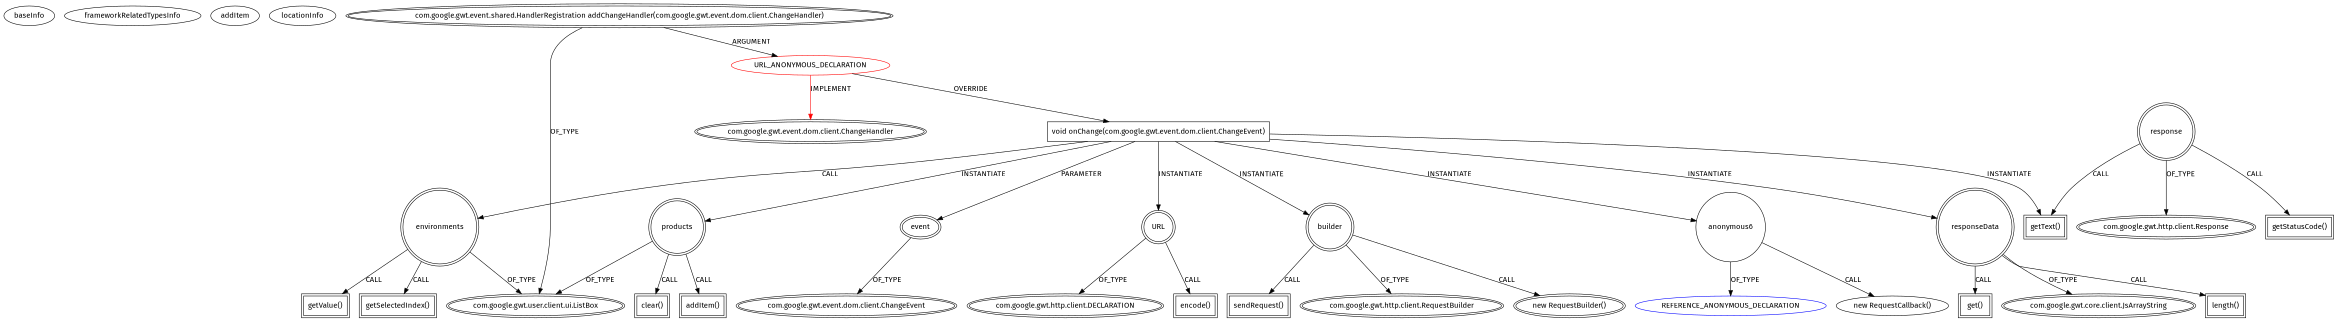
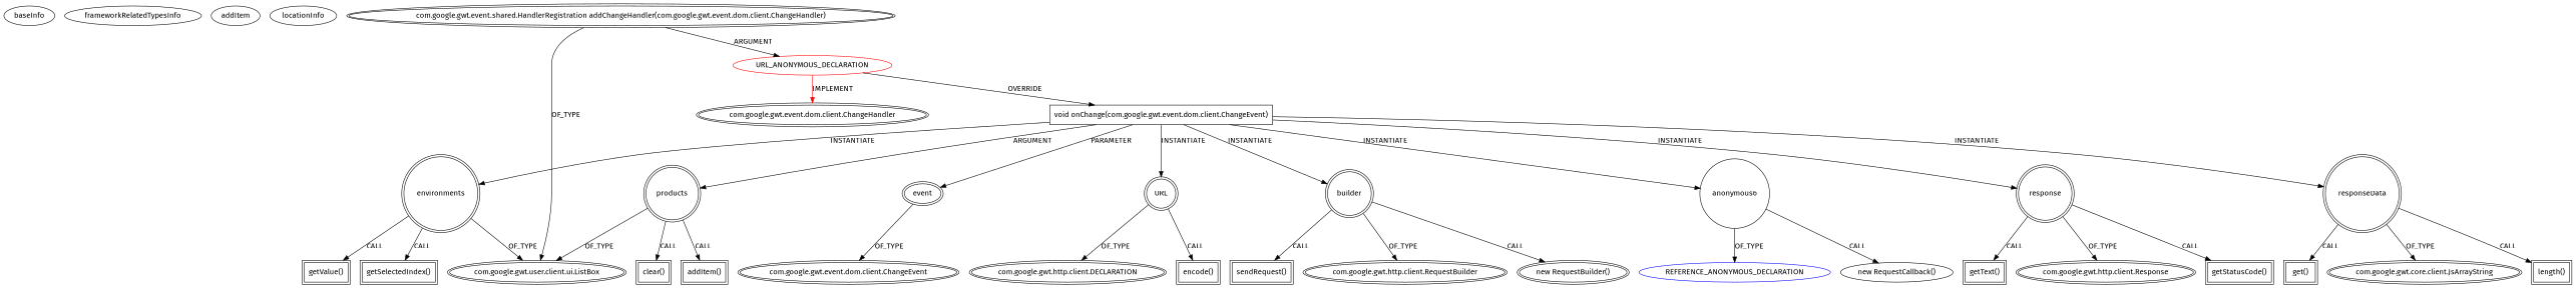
  digraph {
    fontname="Fira Sans"
    node [fontname="Fira Sans" isFrameworkType=true vertexType=INSIDE_CALL peripheries=2]
    edge [fontname="Fira Sans"]
    baseInfo [category=extension_graph graphId=3723 isAnonymous=true possibleRelation=true isFrameworkType="" vertexType="" peripheries=""]
    frameworkRelatedTypesInfo [0="com.google.gwt.event.dom.client.ChangeHandler" isFrameworkType="" vertexType="" peripheries=""]
    n3 [0="3723~OVERRIDING_METHOD_DECLARATION-INSTANTIATION-~com.google.gwt.event.dom.client.ChangeHandler ~com.google.gwt.http.client.RequestCallback ~true~true" label=addItem isFrameworkType="" vertexType="" peripheries=""]
    locationInfo [contextSignature="void display()" filePath="/mcasperson-Automation-Portal-UI/Automation-Portal-UI-master/src/com/redhat/automationportalui/client/pav/RegenSplashView.java" graphId=3723 projectName="mcasperson-Automation-Portal-UI" isFrameworkType="" vertexType="" peripheries=""]
    n5 [color=red isFrameworkType=false label=URL_ANONYMOUS_DECLARATION vertexType=ROOT_ANONYMOUS_DECLARATION peripheries=""]
    n6 [label="com.google.gwt.event.dom.client.ChangeHandler" vertexType=FRAMEWORK_INTERFACE_TYPE]
    n7 [isFrameworkType=false label="void onChange(com.google.gwt.event.dom.client.ChangeEvent)" shape=box vertexType=OVERRIDING_METHOD_DECLARATION peripheries=""]
    n8 [label=event vertexType=PARAMETER_DECLARATION]
    n9 [label=products shape=circle vertexType=VARIABLE_EXPRESION]
    n10 [label=environments shape=circle vertexType=VARIABLE_EXPRESION]
    n11 [label=URL shape=circle vertexType=VARIABLE_EXPRESION]
    n12 [label=builder shape=circle vertexType=VARIABLE_EXPRESION]
    n13 [isFrameworkType=false label=anonymous6 shape=circle vertexType=VARIABLE_EXPRESION peripheries=""]
    n14 [label=response shape=circle vertexType=VARIABLE_EXPRESION]
    n15 [label=responseData shape=circle vertexType=VARIABLE_EXPRESION]
    n16 [label="com.google.gwt.event.shared.HandlerRegistration addChangeHandler(com.google.gwt.event.dom.client.ChangeHandler)" vertexType=OUTSIDE_CALL]
    n17 [label="com.google.gwt.user.client.ui.ListBox" vertexType=FRAMEWORK_CLASS_TYPE]
    n18 [label="com.google.gwt.event.dom.client.ChangeEvent" vertexType=FRAMEWORK_CLASS_TYPE]
    n19 [label="clear()" shape=box]
    n20 [label="addItem()" shape=box]
    n21 [label="getValue()" shape=box]
    n22 [label="getSelectedIndex()" shape=box]
    n23 [label="com.google.gwt.http.client.DECLARATION" vertexType=FRAMEWORK_CLASS_TYPE]
    n24 [label="encode()" shape=box]
    n25 [label="com.google.gwt.http.client.RequestBuilder" vertexType=FRAMEWORK_CLASS_TYPE]
    n26 [label="new RequestBuilder()" vertexType=CONSTRUCTOR_CALL]
    n27 [label="sendRequest()" shape=box]
    n28 [color=blue isFrameworkType=false label=REFERENCE_ANONYMOUS_DECLARATION vertexType=REFERENCE_ANONYMOUS_DECLARATION peripheries=""]
    n29 [isFrameworkType=false label="new RequestCallback()" vertexType=CONSTRUCTOR_CALL peripheries=""]
    n30 [label="com.google.gwt.http.client.Response" vertexType=FRAMEWORK_CLASS_TYPE]
    n31 [label="getStatusCode()" shape=box]
    n32 [label="getText()" shape=box]
    n33 [label="com.google.gwt.core.client.JsArrayString" vertexType=FRAMEWORK_CLASS_TYPE]
    n34 [label="length()" shape=box]
    n35 [label="get()" shape=box]
    n5 -> n6 [color=red label=IMPLEMENT]
    n5 -> n7 [label=OVERRIDE]
    n7 -> n8 [label=PARAMETER]
-   n7 -> n9 [label=INSTANTIATE]
-   n7 -> n10 [label=CALL]
+   n7 -> n9 [label=ARGUMENT]
+   n7 -> n10 [label=INSTANTIATE]
    n7 -> n11 [label=INSTANTIATE]
    n7 -> n12 [label=INSTANTIATE]
    n7 -> n13 [label=INSTANTIATE]
-   n7 -> n32 [label=INSTANTIATE]
+   n7 -> n14 [label=INSTANTIATE]
    n7 -> n15 [label=INSTANTIATE]
    n8 -> n18 [label=OF_TYPE]
    n9 -> n17 [label=OF_TYPE]
    n9 -> n19 [label=CALL]
    n9 -> n20 [label=CALL]
    n10 -> n17 [label=OF_TYPE]
    n10 -> n21 [label=CALL]
    n10 -> n22 [label=CALL]
    n11 -> n23 [label=OF_TYPE]
    n11 -> n24 [label=CALL]
    n12 -> n25 [label=OF_TYPE]
    n12 -> n26 [label=CALL]
    n12 -> n27 [label=CALL]
    n13 -> n28 [label=OF_TYPE]
    n13 -> n29 [label=CALL]
    n14 -> n30 [label=OF_TYPE]
    n14 -> n31 [label=CALL]
    n14 -> n32 [label=CALL]
    n15 -> n33 [label=OF_TYPE]
    n15 -> n34 [label=CALL]
    n15 -> n35 [label=CALL]
    n16 -> n5 [label=ARGUMENT]
    n16 -> n17 [label=OF_TYPE]
  }
